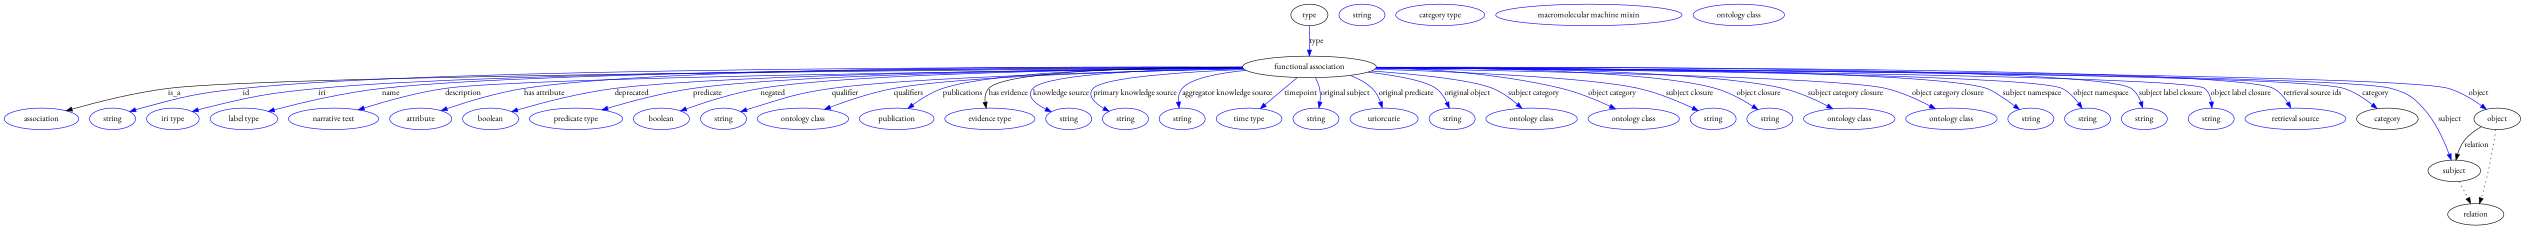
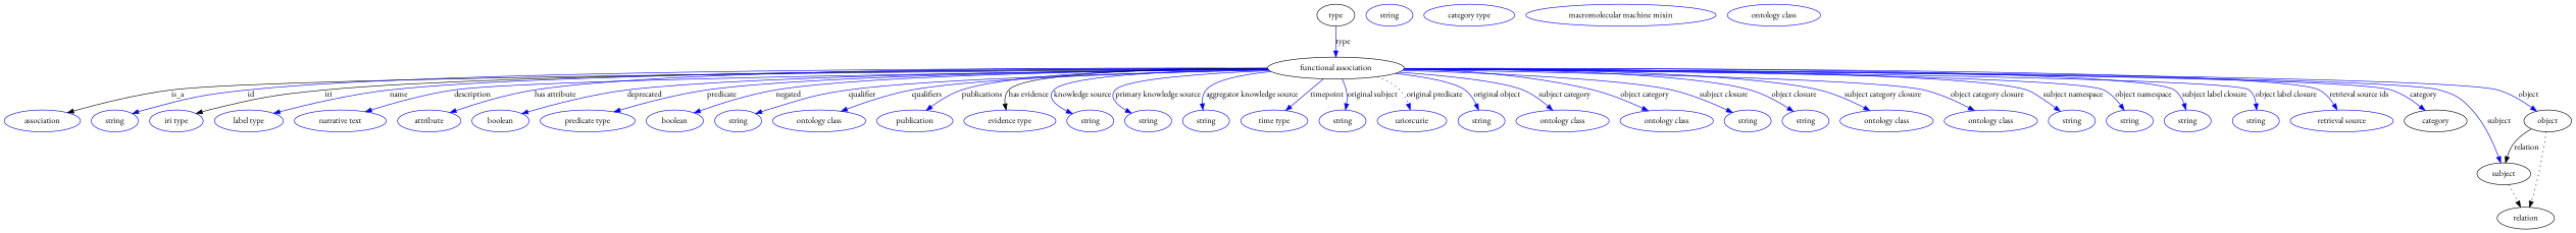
  digraph {
    fontname="EB Garamond"
    node [fontname="EB Garamond" color=blue]
    edge [fontname="EB Garamond" color=blue style=solid]
    n1 [height=0.5 label="functional association" width=3.1053 color=""]
    association [height=0.5 width=1.7332]
    n3 [height=0.5 label=string width=1.0652]
    n4 [height=0.5 label="iri type" width=1.2277]
    n5 [height=0.5 label="label type" width=1.5707]
    n6 [height=0.5 label="narrative text" width=2.0943]
    n7 [height=0.5 label=attribute width=1.4443]
    n8 [height=0.5 label=boolean width=1.2999]
    n9 [height=0.5 label="predicate type" width=2.1665]
    n10 [height=0.5 label=boolean width=1.2999]
    n11 [height=0.5 label=string width=1.0652]
    n12 [height=0.5 label="ontology class" width=2.1304]
    n13 [height=0.5 label=publication width=1.7332]
    n14 [height=0.5 label="evidence type" width=2.0943]
    n15 [height=0.5 label=string width=1.0652]
    n16 [height=0.5 label=string width=1.0652]
    n17 [height=0.5 label=string width=1.0652]
    n18 [height=0.5 label="time type" width=1.5346]
    n19 [height=0.5 label=string width=1.0652]
    n20 [height=0.5 label=uriorcurie width=1.5887]
    n21 [height=0.5 label=string width=1.0652]
    n22 [height=0.5 label="ontology class" width=2.1304]
    n23 [height=0.5 label="ontology class" width=2.1304]
    n24 [height=0.5 label=string width=1.0652]
    n25 [height=0.5 label=string width=1.0652]
    n26 [height=0.5 label="ontology class" width=2.1304]
    n27 [height=0.5 label="ontology class" width=2.1304]
    n28 [height=0.5 label=string width=1.0652]
    n29 [height=0.5 label=string width=1.0652]
    n30 [height=0.5 label=string width=1.0652]
    n31 [height=0.5 label=string width=1.0652]
    n32 [height=0.5 label="retrieval source" width=2.347]
    category [height=0.5 width=1.4263 color=""]
    subject [height=0.5 width=1.2277 color=""]
    object [height=0.5 width=1.0832 color=""]
    type [height=0.5 width=0.86659 color=""]
    relation [height=0.5 width=1.2999 color=""]
    n38 [height=0.5 label=string width=1.0652]
    n39 [height=0.5 label="category type" width=2.0762]
    n40 [height=0.5 label="macromolecular machine mixin" width=4.3329]
    n41 [height=0.5 label="ontology class" width=2.1304]
    n1 -> association [label=is_a color="" style=""]
    n1 -> n3 [label=id]
-   n1 -> n4 [label=iri]
+   n1 -> n4 [color=black label=iri]
    n1 -> n5 [label=name]
    n1 -> n6 [label=description]
    n1 -> n7 [label="has attribute"]
    n1 -> n8 [label=deprecated]
    n1 -> n9 [label=predicate]
    n1 -> n10 [label=negated]
    n1 -> n11 [label=qualifier]
    n1 -> n12 [label=qualifiers]
    n1 -> n13 [label=publications]
    n1 -> n14 [color=black label="has evidence"]
    n1 -> n15 [label="knowledge source"]
    n1 -> n16 [label="primary knowledge source"]
    n1 -> n17 [label="aggregator knowledge source"]
    n1 -> n18 [label=timepoint]
    n1 -> n19 [label="original subject"]
-   n1 -> n20 [label="original predicate"]
+   n1 -> n20 [label="original predicate" style=dotted]
    n1 -> n21 [label="original object"]
    n1 -> n22 [label="subject category"]
    n1 -> n23 [label="object category"]
    n1 -> n24 [label="subject closure"]
    n1 -> n25 [label="object closure"]
    n1 -> n26 [label="subject category closure"]
    n1 -> n27 [label="object category closure"]
    n1 -> n28 [label="subject namespace"]
    n1 -> n29 [label="object namespace"]
    n1 -> n30 [label="subject label closure"]
    n1 -> n31 [label="object label closure"]
    n1 -> n32 [label="retrieval source ids"]
    n1 -> category [label=category]
    n1 -> subject [label=subject]
    n1 -> object [label=object]
    subject -> relation [style=dotted color=""]
    object -> subject [label=relation color="" style=""]
    object -> relation [style=dotted color=""]
    type -> n1 [label=type]
  }
